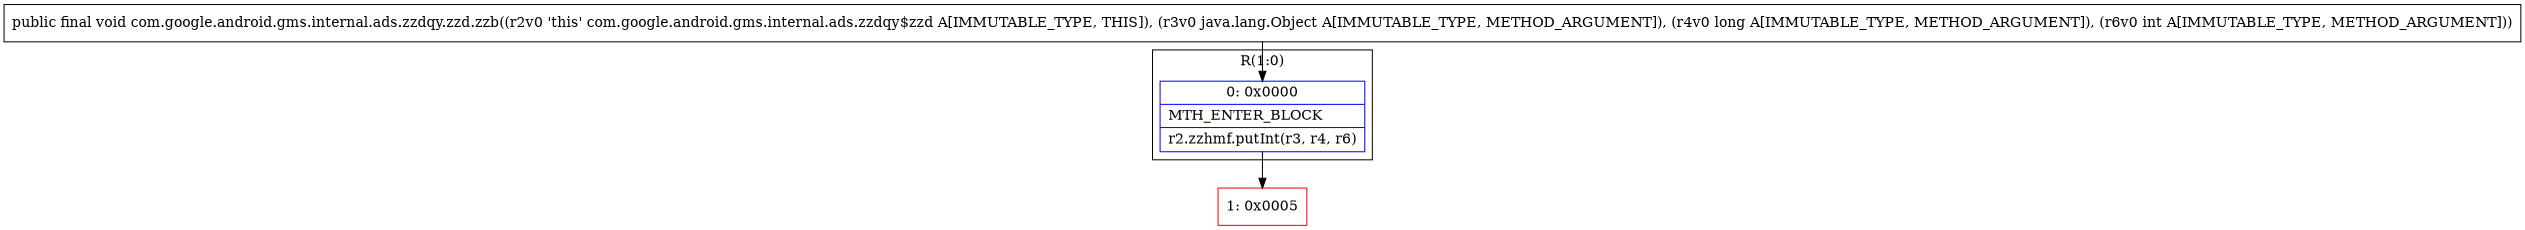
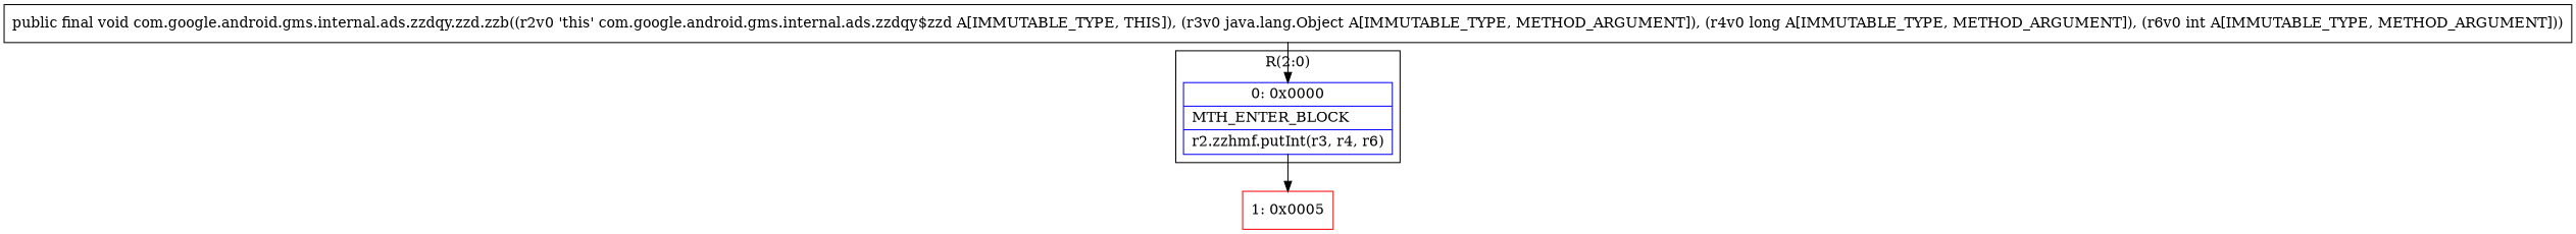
  digraph {
    node [shape=record]
    n1 [color=blue label="{0\:\ 0x0000|MTH_ENTER_BLOCK\l|r2.zzhmf.putInt(r3, r4, r6)\l}"]
    n2 [color=red label="{1\:\ 0x0005}"]
    n3 [label="{public final void com.google.android.gms.internal.ads.zzdqy.zzd.zzb((r2v0 'this' com.google.android.gms.internal.ads.zzdqy$zzd A[IMMUTABLE_TYPE, THIS]), (r3v0 java.lang.Object A[IMMUTABLE_TYPE, METHOD_ARGUMENT]), (r4v0 long A[IMMUTABLE_TYPE, METHOD_ARGUMENT]), (r6v0 int A[IMMUTABLE_TYPE, METHOD_ARGUMENT])) }"]
    subgraph cluster_1 {
-     label="R(1:0)"
+     label="R(2:0)"
      n1
    }
    n1 -> n2
    n3 -> n1
  }
